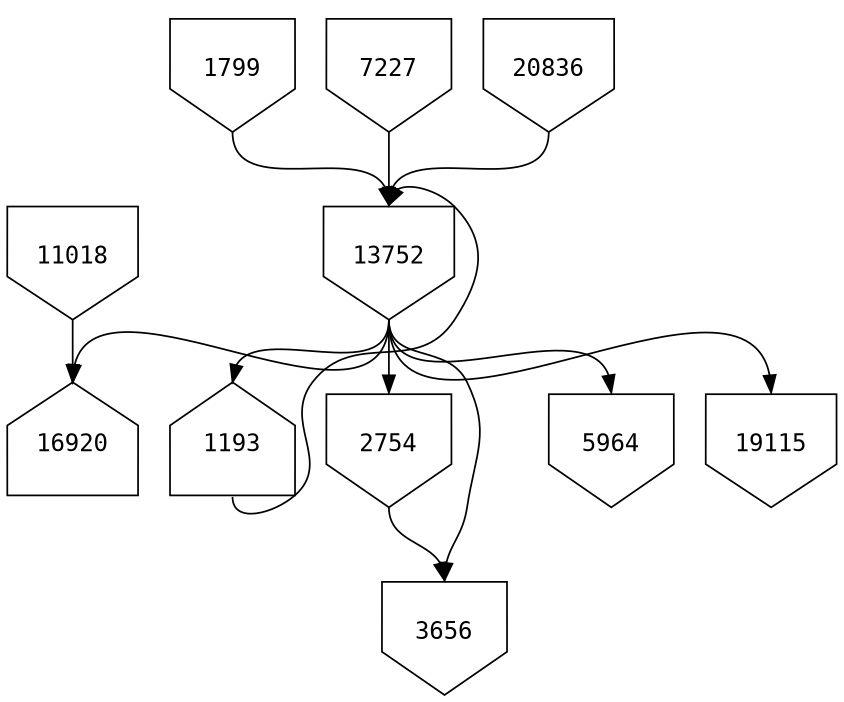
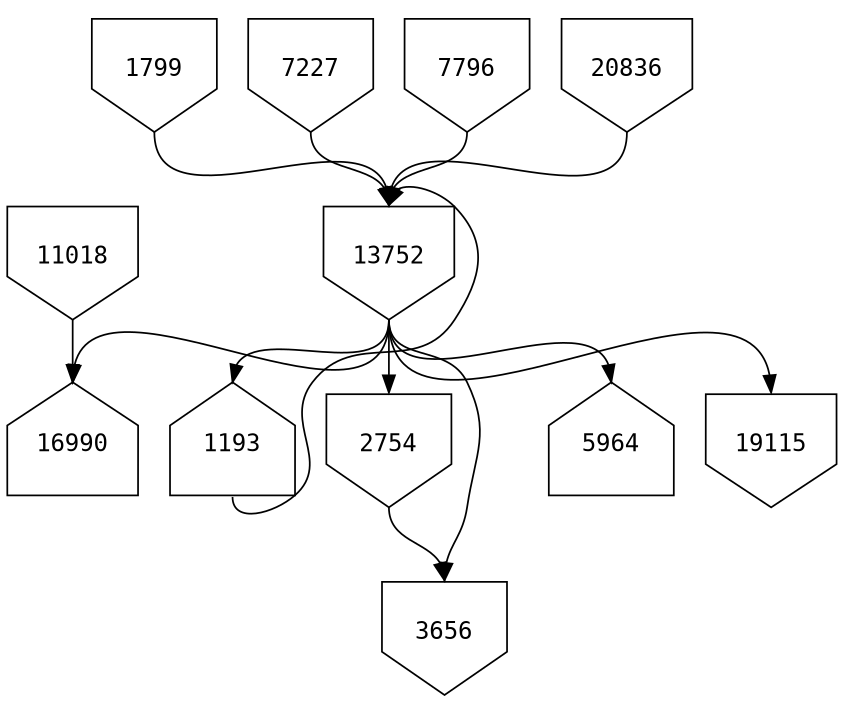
  digraph {
    fontname="DejaVu Sans Mono"
    node [fontname="DejaVu Sans Mono" shape=invhouse]
    edge [fontname="DejaVu Sans Mono" headport=n tailport=s]
    n1 [height=1 label=13752 width=1]
    1193 [height=1 shape=house width=1]
    2754 [height=1 width=1]
    3656 [height=1 width=1]
-   5964 [height=1 width=1]
-   16920 [height=1 shape=house width=1]
+   5964 [height=1 shape=house width=1]
+   16920 [height=1 shape=house width=1 label=16990]
    19115 [height=1 width=1]
    11018 [height=1 width=1]
    1799 [height=1 width=1]
    7227 [height=1 width=1]
+   7796 [height=1 width=1]
    n12 [height=1 label=20836 width=1]
    n1 -> 1193
    n1 -> 2754
    n1 -> 3656
    n1 -> 5964
    n1 -> 16920
    n1 -> 19115
    1193 -> n1
    2754 -> 3656
    11018 -> 16920
    1799 -> n1
    7227 -> n1
+   7796 -> n1
    n12 -> n1
  }
